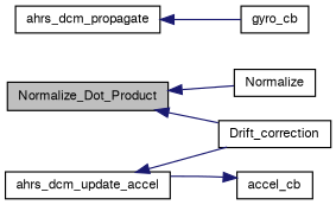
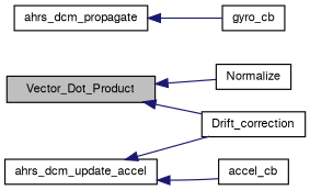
  digraph {
    rankdir=LR
    node [color=black fillcolor=white fontname=FreeSans fontsize=10 shape=record style=filled]
    edge [color=midnightblue dir=back fontname=FreeSans fontsize=10 labelfontname=FreeSans labelfontsize=10 style=solid]
-   n1 [fillcolor=grey75 fontcolor=black height=0.2 label=Normalize_Dot_Product width=0.4]
+   n1 [fillcolor=grey75 fontcolor=black height=0.2 label=Vector_Dot_Product width=0.4]
    n2 [height=0.2 label=Drift_correction width=0.4]
    n3 [height=0.2 label=Normalize width=0.4]
    n4 [height=0.2 label=ahrs_dcm_update_accel width=0.4]
    n5 [height=0.2 label=accel_cb width=0.4]
    n6 [height=0.2 label=ahrs_dcm_propagate width=0.4]
    n7 [height=0.2 label=gyro_cb width=0.4]
    n1 -> n2
    n1 -> n3
    n4 -> n2
-   n5 -> n4
+   n4 -> n5
    n6 -> n7
  }
